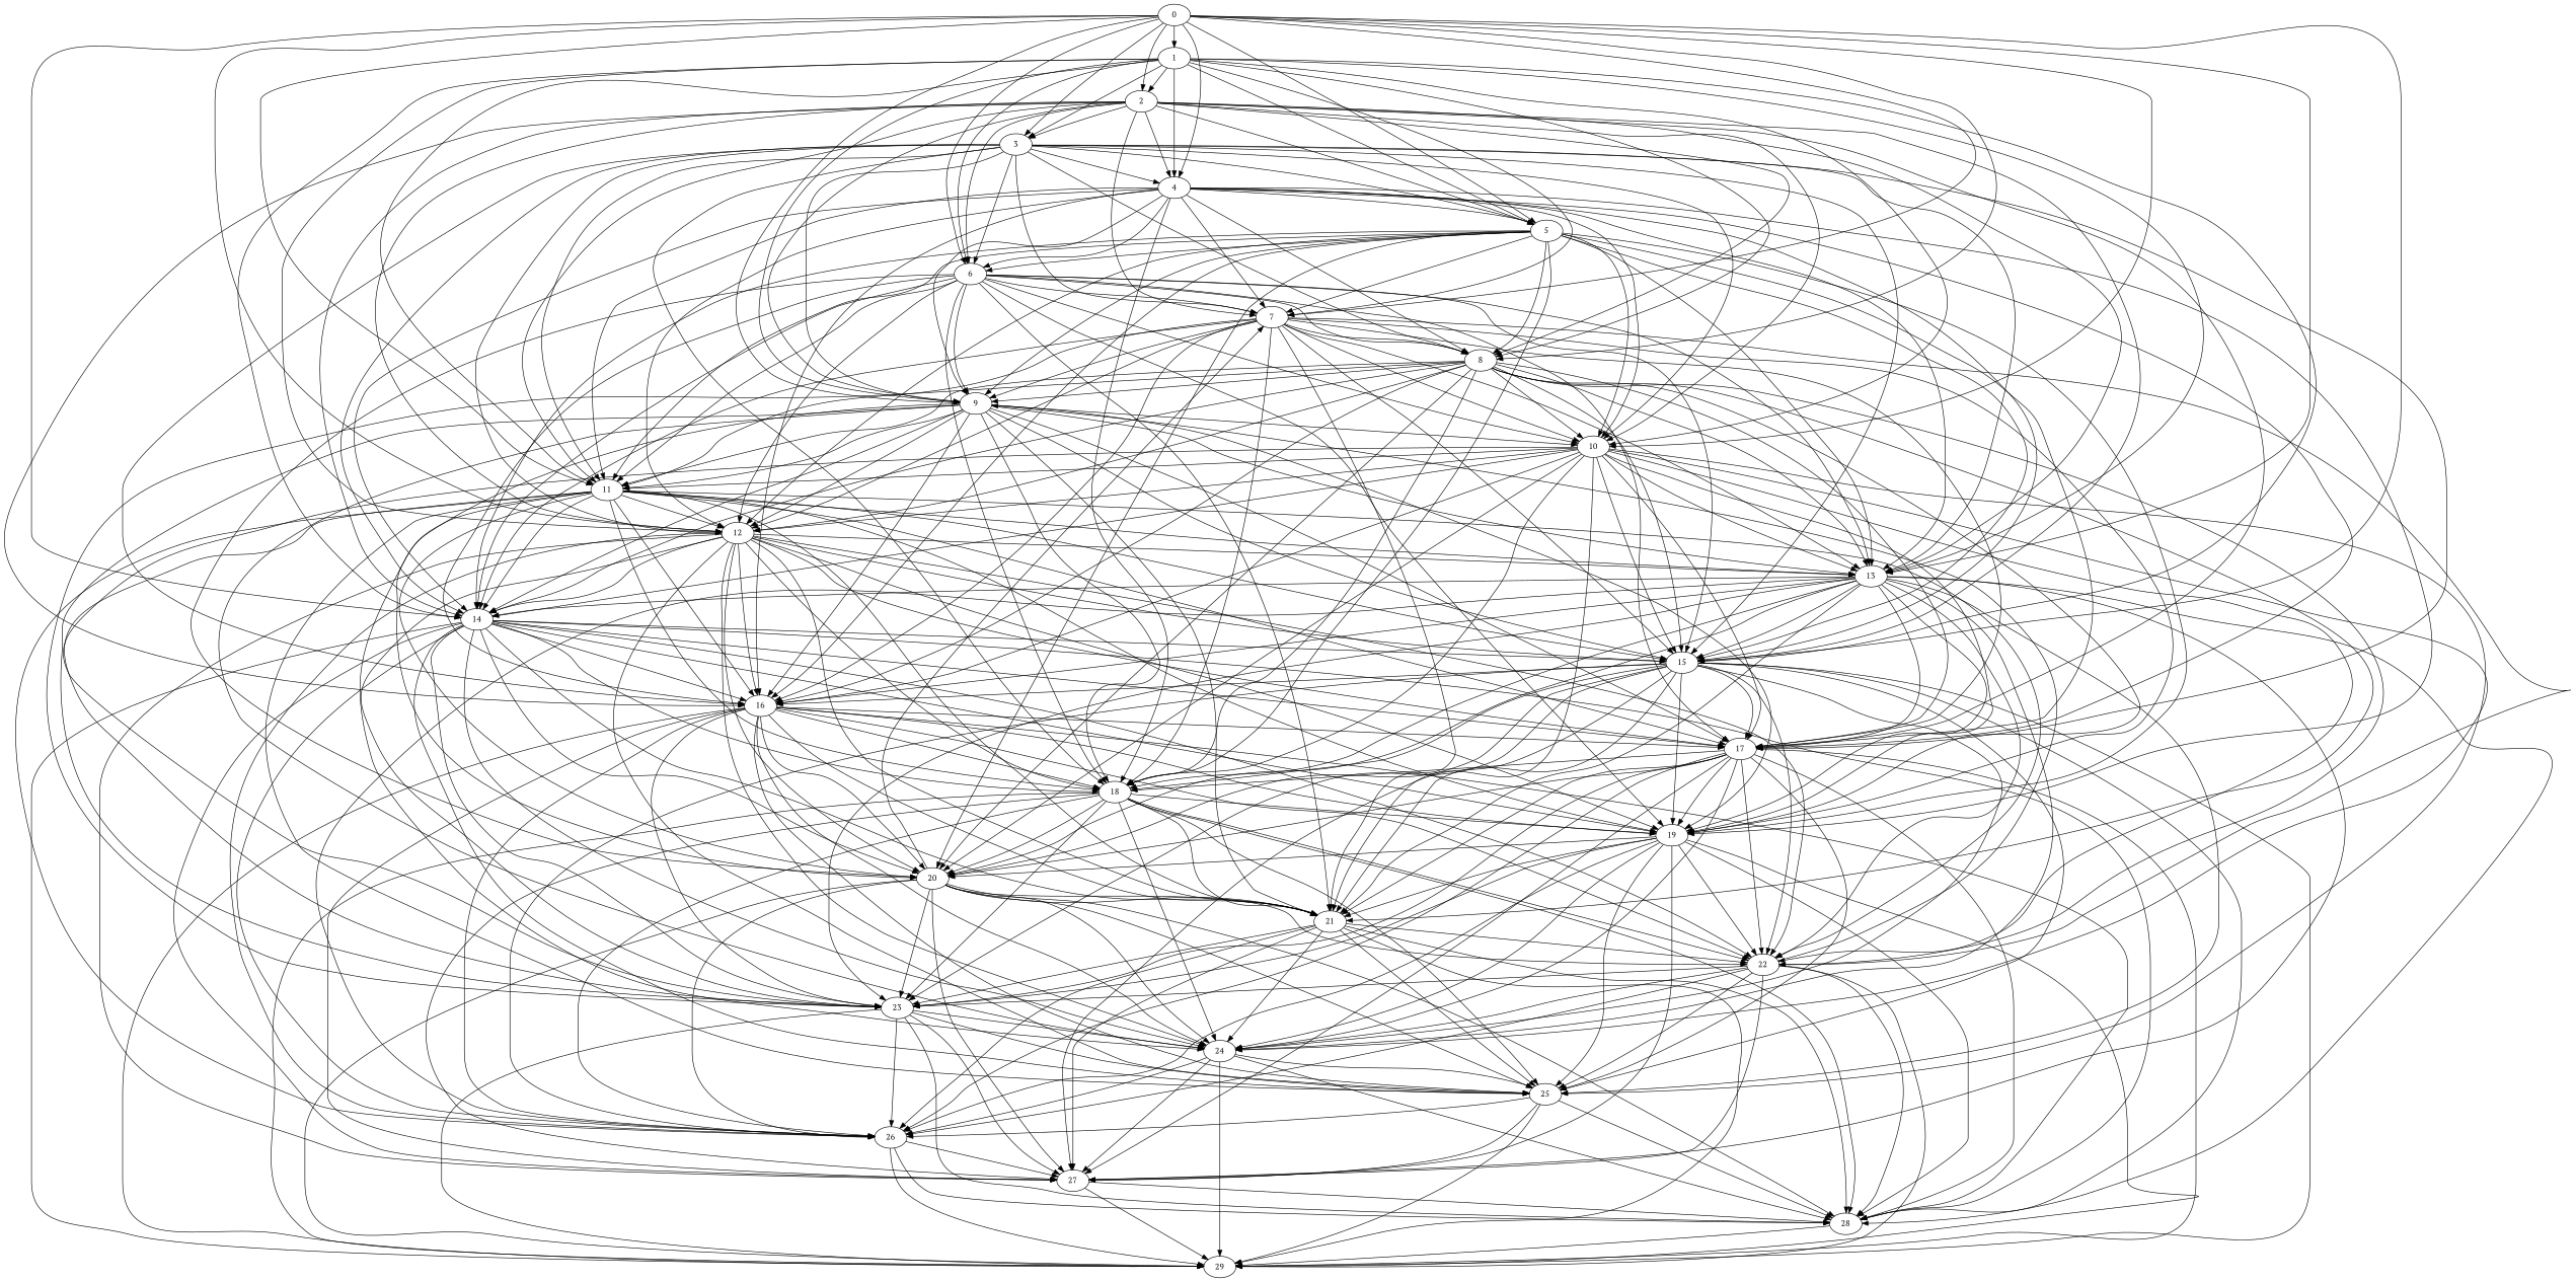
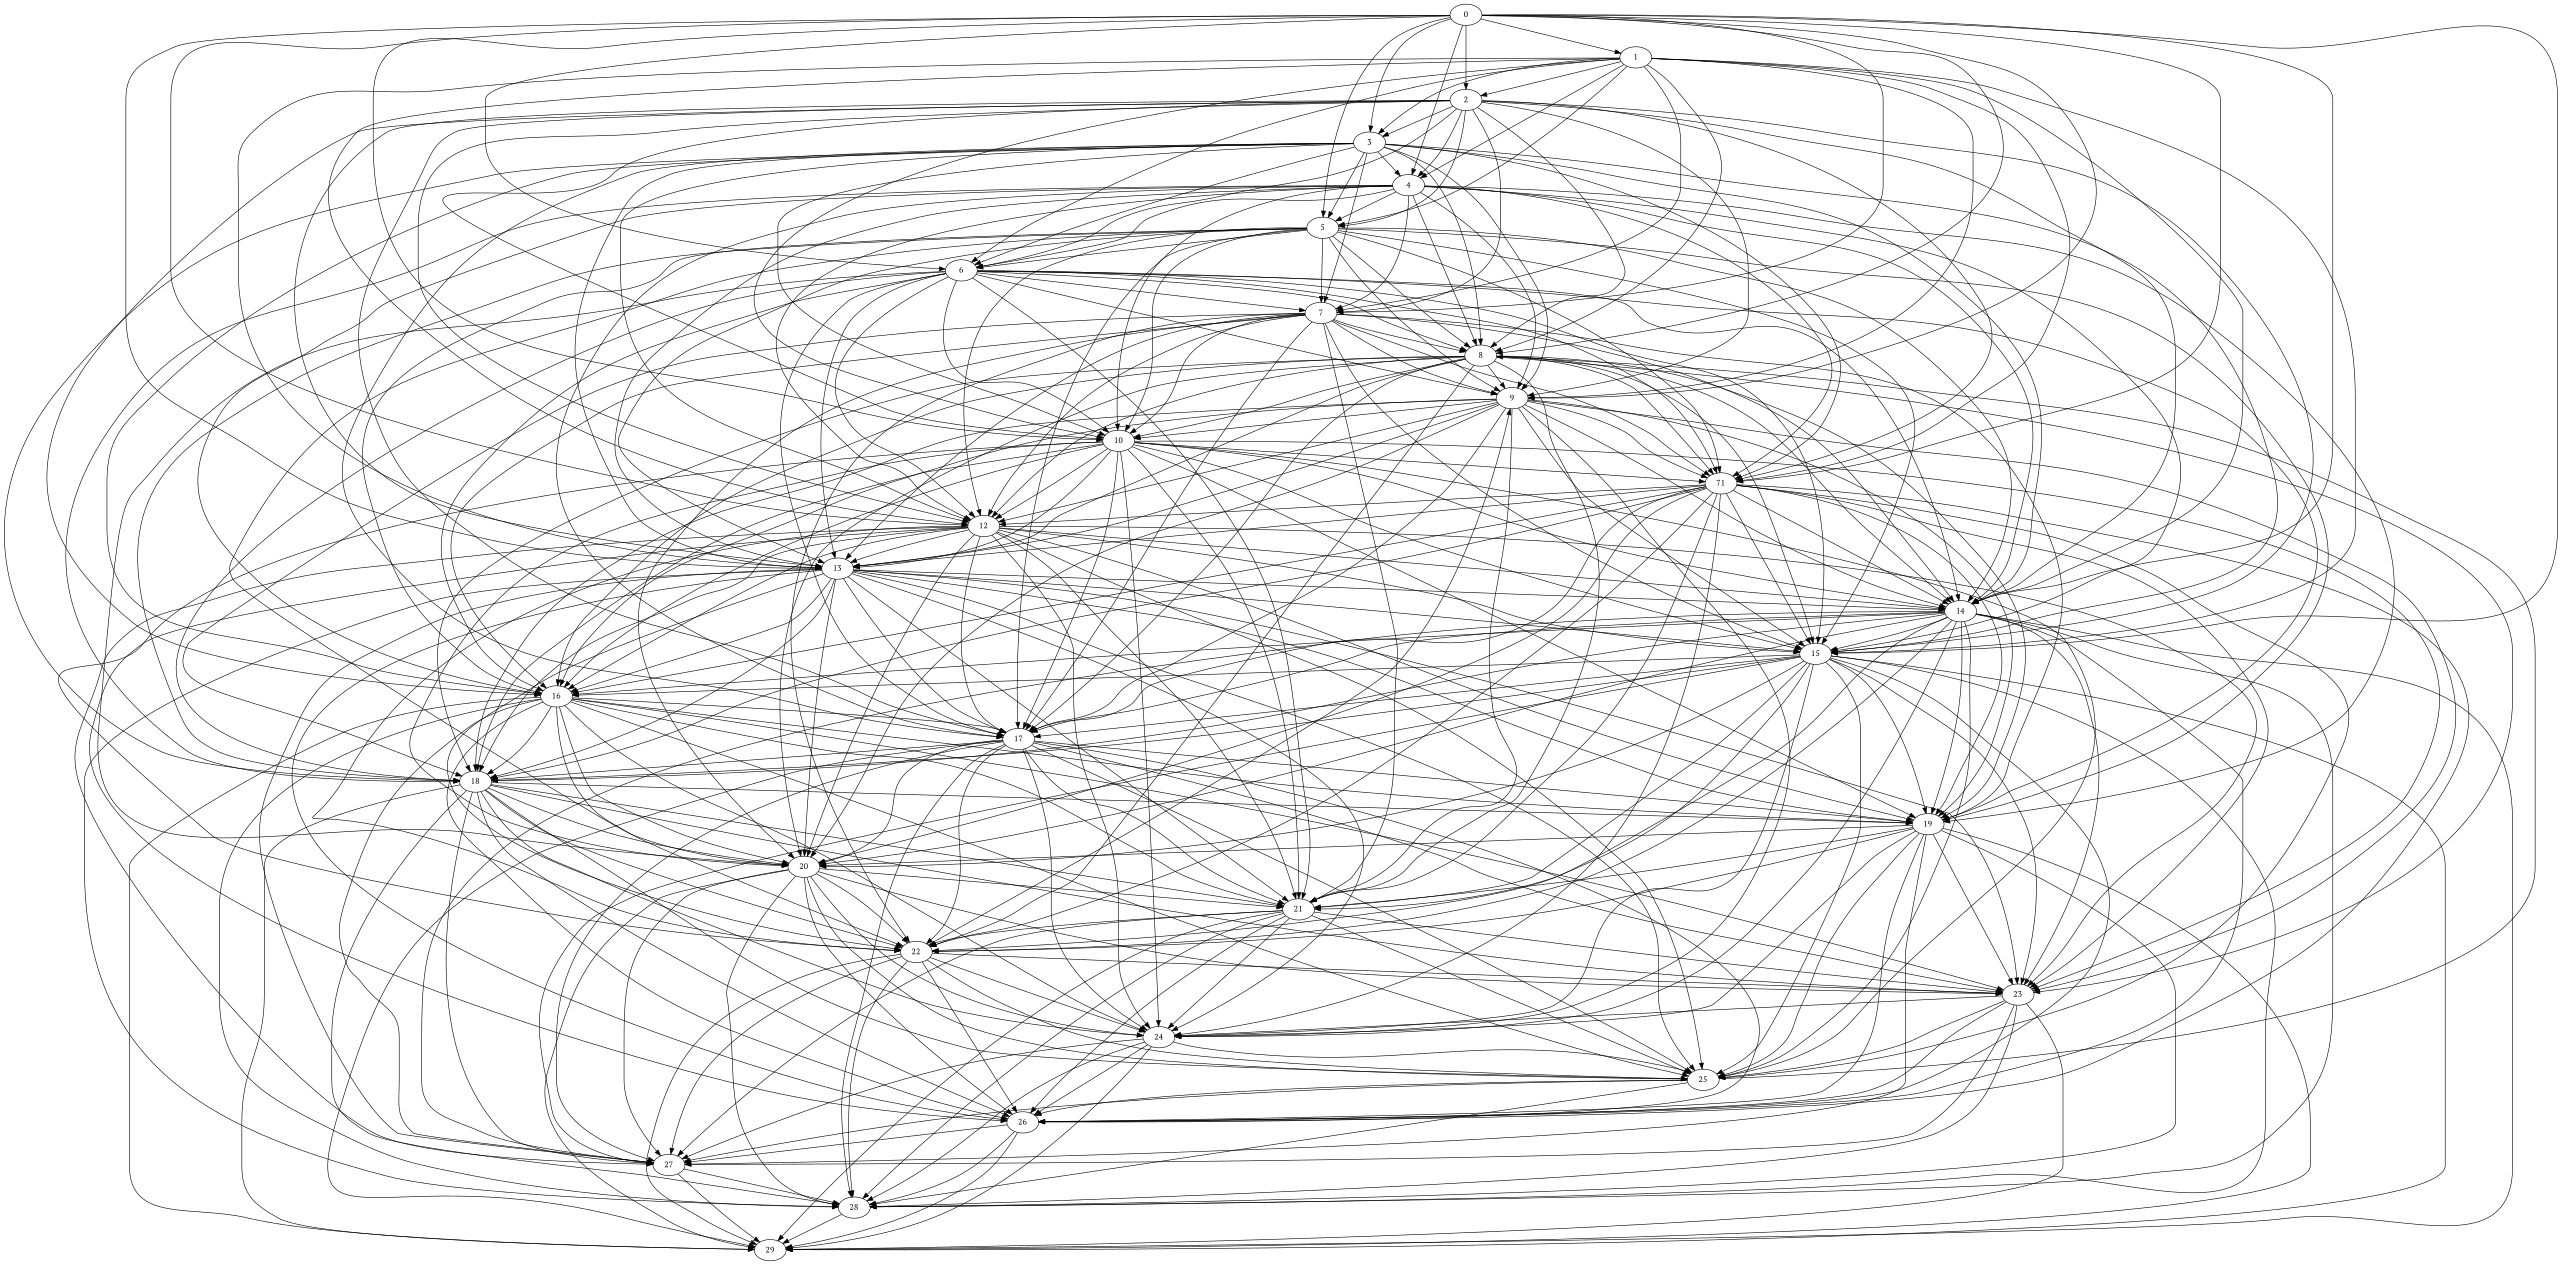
  digraph {
    fontname="PT Serif"
    node [fontname="PT Serif"]
    edge [fontname="PT Serif"]
    0
    1
    2
    3
    4
    5
    6
    7
    8
    9
    10
-   11
+   11 [label=71]
    12
    13
    14
    15
    16
    17
    18
    19
    20
    21
    22
    23
    24
    25
    26
    27
    28
    29
    0 -> 1
    0 -> 2
    0 -> 3
    0 -> 4
    0 -> 5
    0 -> 6
    0 -> 7
    0 -> 8
    0 -> 9
    0 -> 10
    0 -> 11
    0 -> 12
    0 -> 13
    0 -> 14
    0 -> 15
    1 -> 2
    1 -> 3
    1 -> 4
    1 -> 5
    1 -> 6
    1 -> 7
    1 -> 8
    1 -> 9
    1 -> 10
    1 -> 11
    1 -> 12
    1 -> 13
    1 -> 14
    1 -> 15
    2 -> 3
    2 -> 4
    2 -> 5
    2 -> 6
    2 -> 7
    2 -> 8
    2 -> 9
    2 -> 10
    2 -> 11
    2 -> 12
    2 -> 13
    2 -> 14
    2 -> 15
    2 -> 16
    2 -> 17
    3 -> 4
    3 -> 5
    3 -> 6
    3 -> 7
    3 -> 8
    3 -> 9
    3 -> 10
    3 -> 11
    3 -> 12
    3 -> 13
    3 -> 14
    3 -> 15
    3 -> 16
    3 -> 17
    3 -> 18
    4 -> 5
    4 -> 6
    4 -> 7
    4 -> 8
    4 -> 9
    4 -> 10
    4 -> 11
    4 -> 12
    4 -> 13
    4 -> 14
    4 -> 15
    4 -> 16
    4 -> 17
    4 -> 18
    4 -> 19
    5 -> 6
    5 -> 7
    5 -> 8
    5 -> 9
    5 -> 10
    5 -> 11
    5 -> 12
    5 -> 13
    5 -> 14
    5 -> 15
    5 -> 16
    5 -> 17
    5 -> 18
    5 -> 19
    5 -> 20
    6 -> 7
    6 -> 8
    6 -> 9
    6 -> 10
    6 -> 11
    6 -> 12
    6 -> 13
    6 -> 14
    6 -> 15
    6 -> 16
    6 -> 17
    6 -> 18
    6 -> 19
    6 -> 20
    6 -> 21
    7 -> 8
    7 -> 9
    7 -> 10
    7 -> 11
    7 -> 12
    7 -> 13
    7 -> 14
    7 -> 15
    7 -> 16
    7 -> 17
    7 -> 18
    7 -> 19
-   20 -> 7
+   7 -> 20
    7 -> 21
    7 -> 22
    8 -> 9
    8 -> 10
    8 -> 11
    8 -> 12
    8 -> 13
    8 -> 14
    8 -> 15
    8 -> 16
    8 -> 17
    8 -> 18
    8 -> 19
    8 -> 20
    8 -> 21
    8 -> 22
    8 -> 23
    9 -> 10
    9 -> 11
    9 -> 12
    9 -> 13
    9 -> 14
    9 -> 15
    9 -> 16
    9 -> 17
    9 -> 18
    9 -> 19
    9 -> 20
    9 -> 21
    9 -> 23
    9 -> 24
    10 -> 11
    10 -> 12
    10 -> 13
    10 -> 14
    10 -> 15
    10 -> 16
    10 -> 17
    10 -> 18
    10 -> 19
    10 -> 20
    10 -> 21
    10 -> 22
    10 -> 23
    10 -> 24
    10 -> 25
    11 -> 12
    11 -> 13
    11 -> 14
    11 -> 15
    11 -> 16
    11 -> 17
    11 -> 18
    11 -> 19
    11 -> 20
    11 -> 21
    11 -> 22
    11 -> 23
    11 -> 24
    11 -> 25
    11 -> 26
    12 -> 13
    12 -> 14
    12 -> 15
    12 -> 16
    12 -> 17
    12 -> 18
    12 -> 19
    12 -> 20
    12 -> 21
    12 -> 22
    12 -> 23
    12 -> 24
    12 -> 25
    12 -> 26
    12 -> 27
    13 -> 14
    13 -> 15
    13 -> 16
    13 -> 17
    13 -> 18
    13 -> 19
    13 -> 20
    13 -> 21
    13 -> 22
    13 -> 23
    13 -> 24
    13 -> 25
    13 -> 26
    13 -> 27
    13 -> 28
    14 -> 15
    14 -> 16
    14 -> 17
    14 -> 18
    14 -> 19
    14 -> 20
    14 -> 21
    14 -> 22
    14 -> 23
    14 -> 24
    14 -> 25
    14 -> 26
    14 -> 27
    14 -> 28
    14 -> 29
    15 -> 16
    15 -> 17
    15 -> 18
    15 -> 19
    15 -> 20
    15 -> 21
    15 -> 22
    15 -> 23
    15 -> 24
    15 -> 25
    15 -> 26
    15 -> 27
    15 -> 28
    15 -> 29
    16 -> 17
    16 -> 18
    16 -> 19
    16 -> 20
    16 -> 21
    16 -> 22
    16 -> 23
    16 -> 24
    16 -> 25
    16 -> 26
    16 -> 27
    16 -> 28
    16 -> 29
    17 -> 18
    17 -> 19
    17 -> 20
    17 -> 21
    17 -> 22
    17 -> 23
    17 -> 24
    17 -> 25
    17 -> 26
    17 -> 27
    17 -> 28
    17 -> 29
    18 -> 19
    18 -> 20
    18 -> 21
    18 -> 22
    18 -> 23
    18 -> 24
    18 -> 25
    18 -> 26
    18 -> 27
    18 -> 28
    18 -> 29
    19 -> 20
    19 -> 21
    19 -> 22
    19 -> 23
    19 -> 24
    19 -> 25
    19 -> 26
    19 -> 27
    19 -> 28
    19 -> 29
    20 -> 21
    20 -> 22
    20 -> 23
    20 -> 24
    20 -> 25
    20 -> 26
    20 -> 27
    20 -> 28
    20 -> 29
    21 -> 22
    21 -> 23
    21 -> 24
    21 -> 25
    21 -> 26
    21 -> 27
    21 -> 28
    21 -> 29
    22 -> 9
    22 -> 23
    22 -> 24
    22 -> 25
    22 -> 26
    22 -> 27
    22 -> 28
    22 -> 29
    23 -> 24
    23 -> 25
    23 -> 26
    23 -> 27
    23 -> 28
    23 -> 29
    24 -> 25
    24 -> 26
    24 -> 27
    24 -> 28
    24 -> 29
    25 -> 26
    25 -> 27
    25 -> 28
-   25 -> 29
+   25 -> 8
    26 -> 27
    26 -> 28
    26 -> 29
    27 -> 28
    27 -> 29
    28 -> 29
  }
